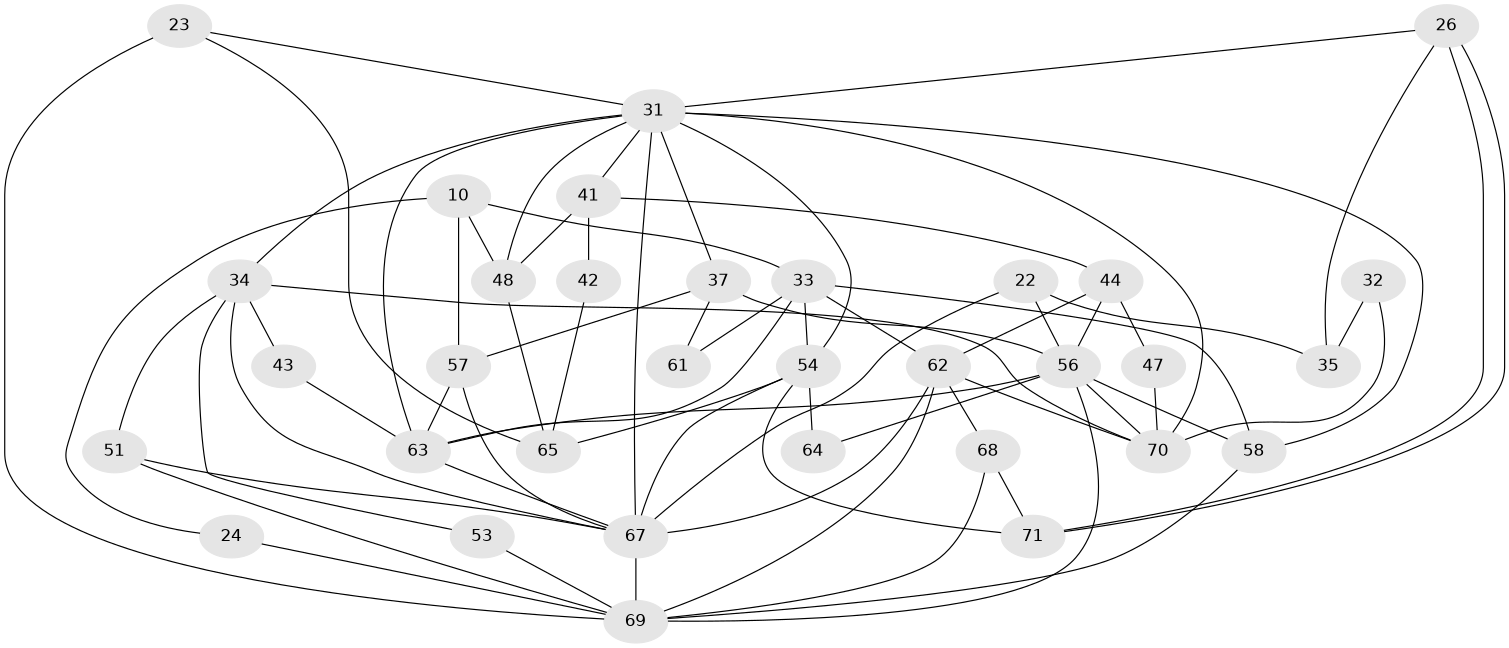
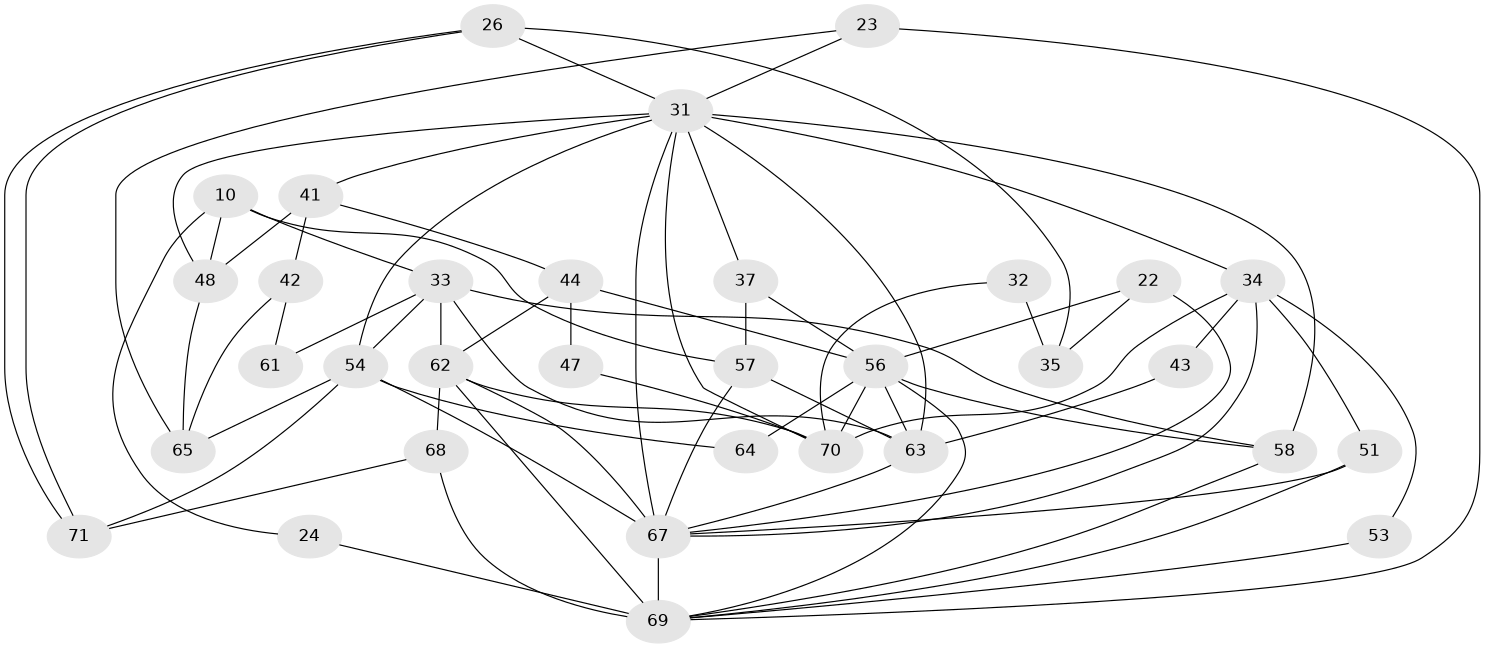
  graph {
    fontname="DejaVu Sans"
    node [color=gray90 fontname="DejaVu Sans" style=filled]
    edge [fontname="DejaVu Sans"]
    10 [super="+5"]
    24
    33
    48
    57 [super="+20"]
    69 [super="+6+38+46"]
    54 [super="+12"]
    58 [super="+39"]
    63 [super="+15"]
    61
    62 [super="+52+60"]
    65 [super="+16"]
    67 [super="+30+45+27+49+59"]
    35 [super="+2"]
    22
    56 [super="+17+55"]
    70 [super="+50"]
    64
    23 [super="+18"]
    31 [super="+11+9+7"]
    34 [super="+29"]
    37 [super="+1"]
    41 [super="+25"]
    26
    71
    43
    51 [super="+21"]
    53
    42
    44
    32
    68
    47
    10 -- 24
    10 -- 33
    10 -- 48 [weight=2]
    10 -- 57
    24 -- 69
    33 -- 54 [weight=2]
    33 -- 58
    33 -- 63
    33 -- 61
    33 -- 62
    48 -- 65
    57 -- 63 [weight=2]
    57 -- 67
    54 -- 65
    54 -- 67
    54 -- 64
    54 -- 71
    58 -- 69
    63 -- 67
    62 -- 69 [weight=2]
    62 -- 67 [weight=3]
    62 -- 70
    62 -- 68
    67 -- 69 [weight=3]
    22 -- 67
    22 -- 35 [weight=2]
    22 -- 56
    56 -- 69
    56 -- 58
    56 -- 63 [weight=2]
    56 -- 70 [weight=2]
    56 -- 64
    23 -- 69 [weight=2]
    23 -- 65
    23 -- 31
    31 -- 48
    31 -- 54
    31 -- 58
    31 -- 63
    31 -- 67 [weight=2]
    31 -- 70
    31 -- 34 [weight=2]
    31 -- 37 [weight=2]
    31 -- 41 [weight=2]
    34 -- 67 [weight=2]
    34 -- 70
    34 -- 43
    34 -- 51
    34 -- 53
    37 -- 57
-   37 -- 61
+   42 -- 61
    37 -- 56 [weight=2]
    41 -- 48
    41 -- 42
    41 -- 44
    26 -- 35
    26 -- 31
    26 -- 71
    26 -- 71
    43 -- 63
    51 -- 69
    51 -- 67
    53 -- 69
    42 -- 65
    44 -- 62
    44 -- 56
    44 -- 47
    32 -- 35 [weight=2]
    32 -- 70
    68 -- 69 [weight=3]
    68 -- 71
    47 -- 70
  }
